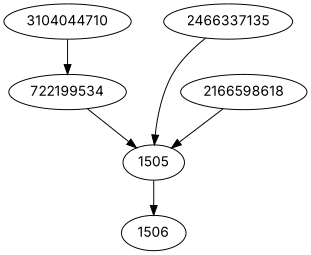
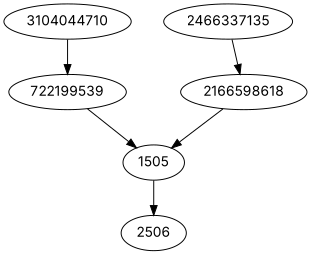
  strict digraph {
    fontname=Inter
    node [fontname=Inter]
    edge [fontname=Inter]
    1505
-   1506
+   1506 [label=2506]
    3104044710
-   722199539 [label=722199534]
+   722199539
    n5 [label=2466337135]
    2166598618
    1505 -> 1506
    3104044710 -> 722199539
    722199539 -> 1505
-   n5 -> 1505
+   n5 -> 2166598618
    2166598618 -> 1505
  }
